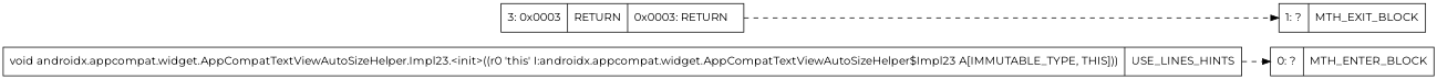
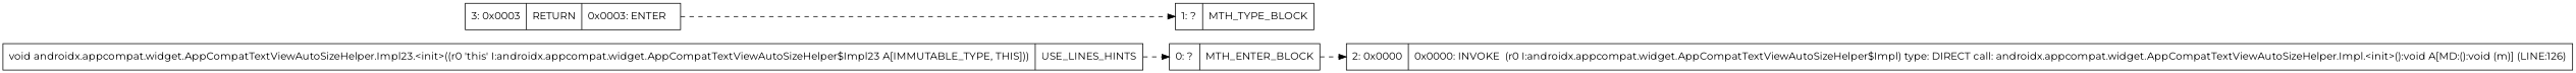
  digraph {
    fontname=Montserrat
    rankdir=LR
    node [fontname=Montserrat shape=record]
    edge [fontname=Montserrat style=dashed]
    n1 [label="{0\:\ ?|MTH_ENTER_BLOCK\l}"]
-   n3 [label="{3\:\ 0x0003|RETURN\l|0x0003: RETURN   \l}"]
-   n4 [label="{1\:\ ?|MTH_EXIT_BLOCK\l}"]
+   n2 [label="{2\:\ 0x0000|0x0000: INVOKE  (r0 I:androidx.appcompat.widget.AppCompatTextViewAutoSizeHelper$Impl) type: DIRECT call: androidx.appcompat.widget.AppCompatTextViewAutoSizeHelper.Impl.\<init\>():void A[MD:():void (m)] (LINE:126)\l}"]
+   n3 [label="{3\:\ 0x0003|RETURN\l|0x0003: ENTER   \l}"]
+   n4 [label="{1\:\ ?|MTH_TYPE_BLOCK\l}"]
    n5 [label="{void androidx.appcompat.widget.AppCompatTextViewAutoSizeHelper.Impl23.\<init\>((r0 'this' I:androidx.appcompat.widget.AppCompatTextViewAutoSizeHelper$Impl23 A[IMMUTABLE_TYPE, THIS]))  | USE_LINES_HINTS\l}"]
+   n1 -> n2
    n3 -> n4
    n5 -> n1
  }
